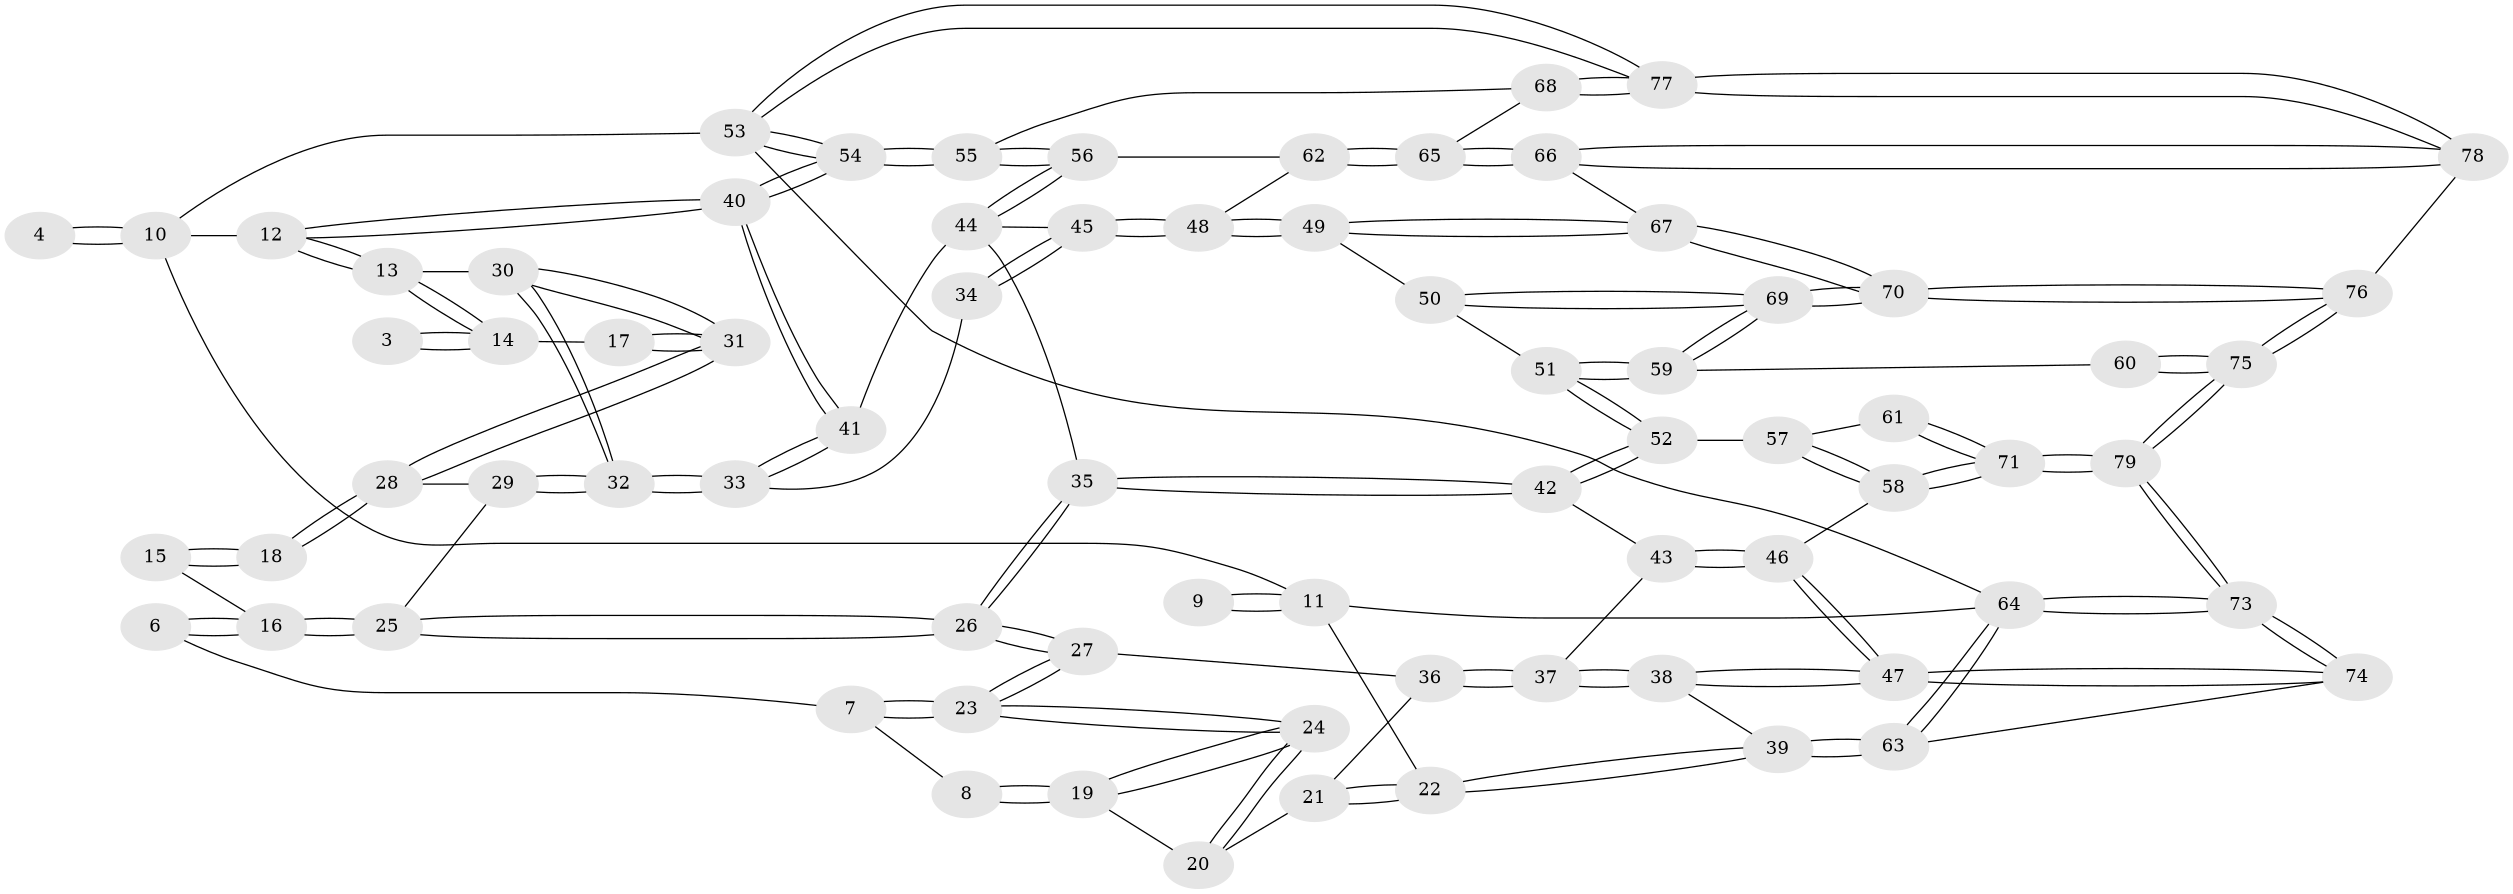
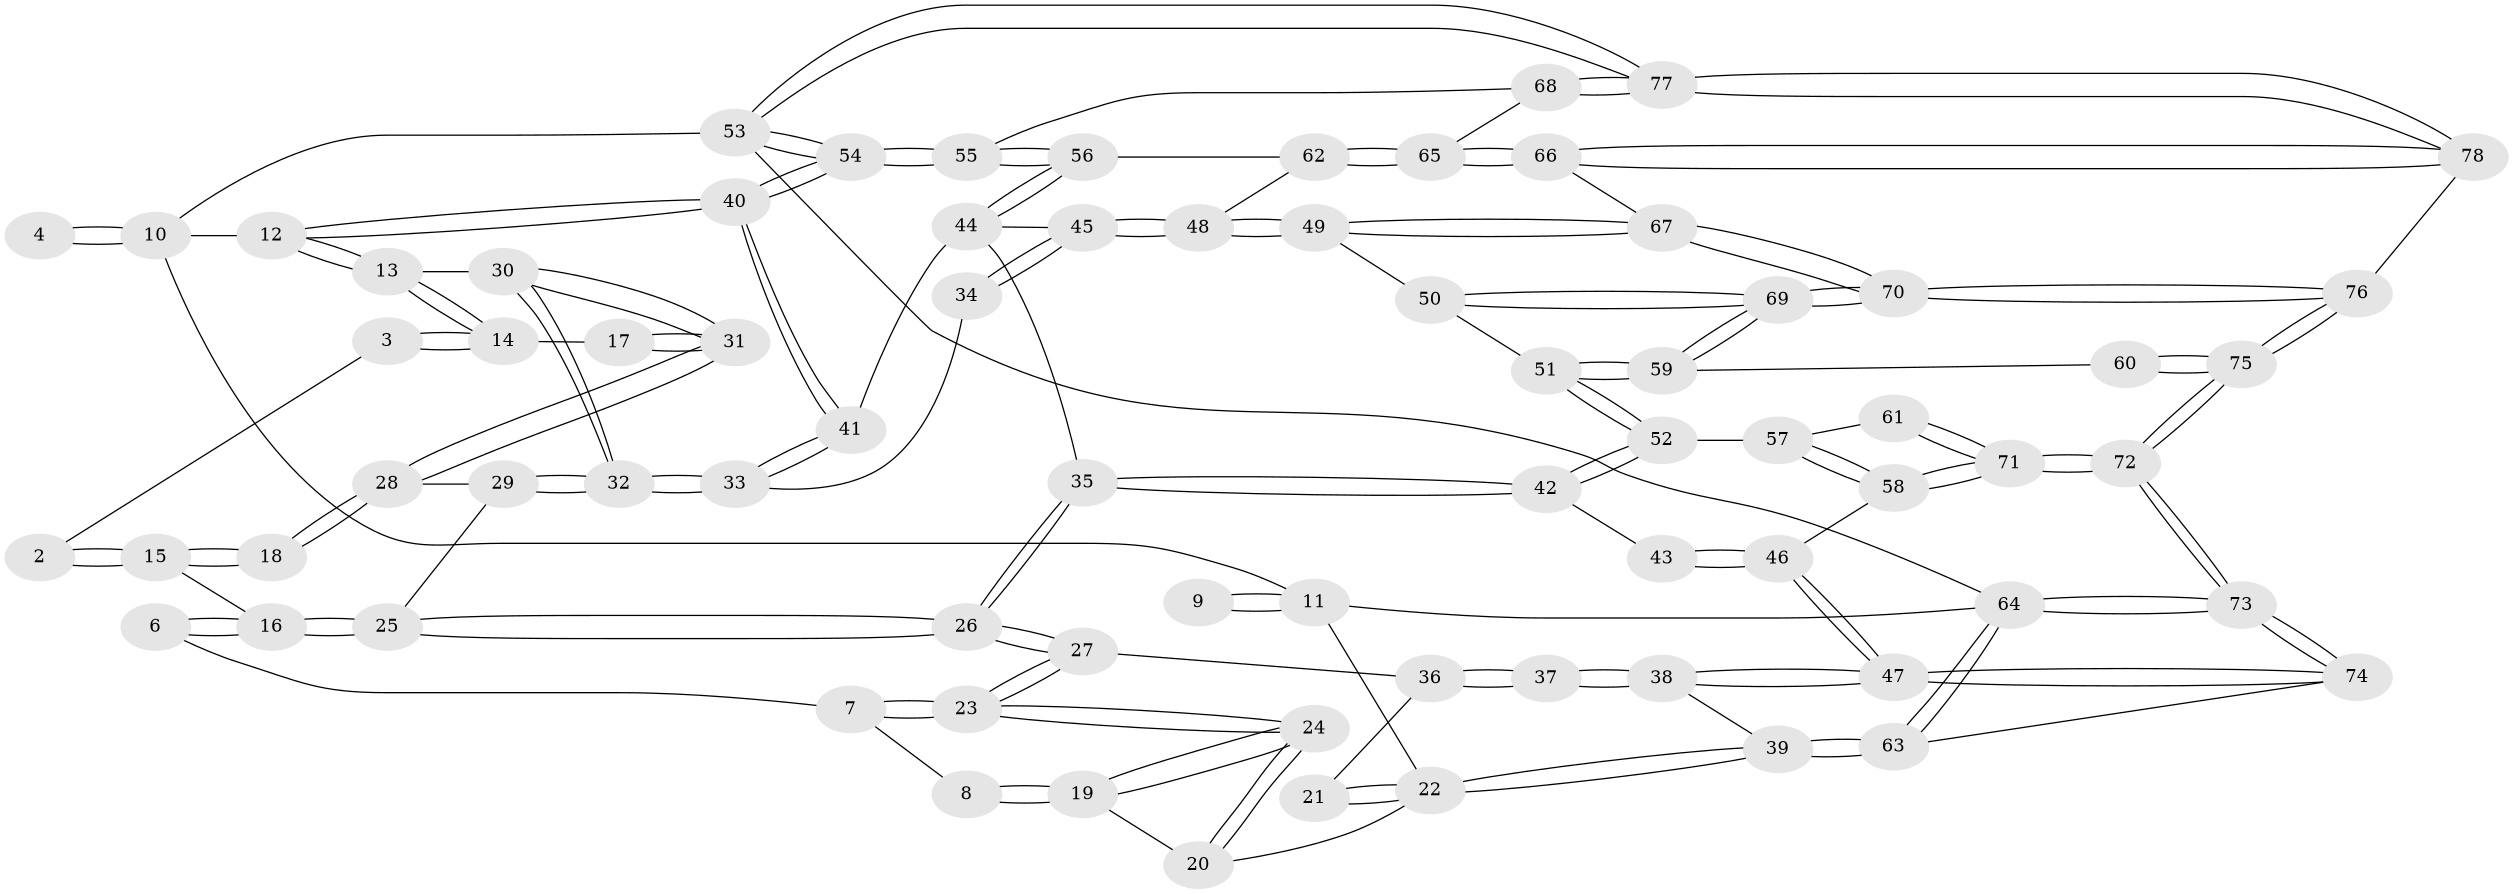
  graph {
    rankdir=LR
    node [color=gray90 style=filled]
+   2
    3
    15
    6
    7
    16
    14
    18
    4
    10
    17
    11
    12
    53
    9
    8
    23
    25
    19
    24
    27
    20
    22
    64
    13
    40
    54
    77
    39
    73
    30
    41
    31
    32
    28
    26
    29
    21
    36
    37
    63
    35
    42
    33
    34
    45
    44
    48
    43
    52
    38
    47
    46
    74
    55
    56
    57
    58
    62
    49
    71
    50
    67
    65
    51
    69
    70
    59
    60
    61
    78
    68
-   72 [label=79]
+   72
    75
    76
    66
+   2 -- 3
+   2 -- 15
+   2 -- 15
    3 -- 14
    3 -- 14
    15 -- 16
    15 -- 18
    15 -- 18
    6 -- 7
    6 -- 16
    6 -- 16
    7 -- 8
    7 -- 23
    7 -- 23
    16 -- 25
    16 -- 25
    14 -- 17
    18 -- 28
    18 -- 28
    4 -- 10
    4 -- 10
    10 -- 11
    10 -- 12
    10 -- 53
    17 -- 31
    17 -- 31
    11 -- 22
    11 -- 64
    12 -- 13
    12 -- 13
    12 -- 40
    12 -- 40
    53 -- 64
    53 -- 54
    53 -- 54
    53 -- 77
    53 -- 77
    9 -- 11
    9 -- 11
    8 -- 19
    8 -- 19
    23 -- 24
    23 -- 24
    23 -- 27
    23 -- 27
    25 -- 26
    25 -- 26
    25 -- 29
    19 -- 24
    19 -- 24
    19 -- 20
    27 -- 36
    20 -- 24
    20 -- 24
-   20 -- 21
+   20 -- 22
    22 -- 39
    22 -- 39
    64 -- 73
    64 -- 73
    13 -- 14
    13 -- 14
    13 -- 30
    40 -- 54
    40 -- 54
    40 -- 41
    40 -- 41
    54 -- 55
    54 -- 55
    77 -- 78
    77 -- 78
    39 -- 63
    39 -- 63
    73 -- 74
    73 -- 74
    30 -- 31
    30 -- 31
    30 -- 32
    30 -- 32
    41 -- 44
    32 -- 33
    32 -- 33
    28 -- 31
    28 -- 31
    28 -- 29
    26 -- 27
    26 -- 27
    26 -- 35
    26 -- 35
    29 -- 32
    29 -- 32
    21 -- 22
    21 -- 22
    21 -- 36
    36 -- 37
    36 -- 37
-   37 -- 43
    37 -- 38
    37 -- 38
    63 -- 64
    63 -- 64
    63 -- 74
    35 -- 42
    35 -- 42
    42 -- 43
    42 -- 52
    42 -- 52
    33 -- 41
    33 -- 41
    33 -- 34
    34 -- 45
    34 -- 45
    45 -- 48
    45 -- 48
    44 -- 35
    44 -- 45
    44 -- 56
    44 -- 56
    48 -- 62
    48 -- 49
    48 -- 49
    43 -- 46
    43 -- 46
    52 -- 57
    38 -- 39
    38 -- 47
    38 -- 47
    47 -- 74
    47 -- 74
    46 -- 47
    46 -- 47
    46 -- 58
    55 -- 56
    55 -- 56
    55 -- 68
    56 -- 62
    57 -- 58
    57 -- 58
    57 -- 61
    58 -- 71
    58 -- 71
    62 -- 65
    62 -- 65
    49 -- 50
    49 -- 67
    49 -- 67
    71 -- 72
    71 -- 72
    50 -- 51
    50 -- 69
    50 -- 69
    67 -- 70
    67 -- 70
    65 -- 68
    65 -- 66
    65 -- 66
    51 -- 52
    51 -- 52
    51 -- 59
    51 -- 59
    69 -- 70
    69 -- 70
    70 -- 76
    70 -- 76
    59 -- 69
    59 -- 69
    59 -- 60
    60 -- 75
    60 -- 75
    61 -- 71
    61 -- 71
    68 -- 77
    68 -- 77
    72 -- 73
    72 -- 73
    72 -- 75
    72 -- 75
    75 -- 76
    75 -- 76
    76 -- 78
    66 -- 67
    66 -- 78
    66 -- 78
  }
